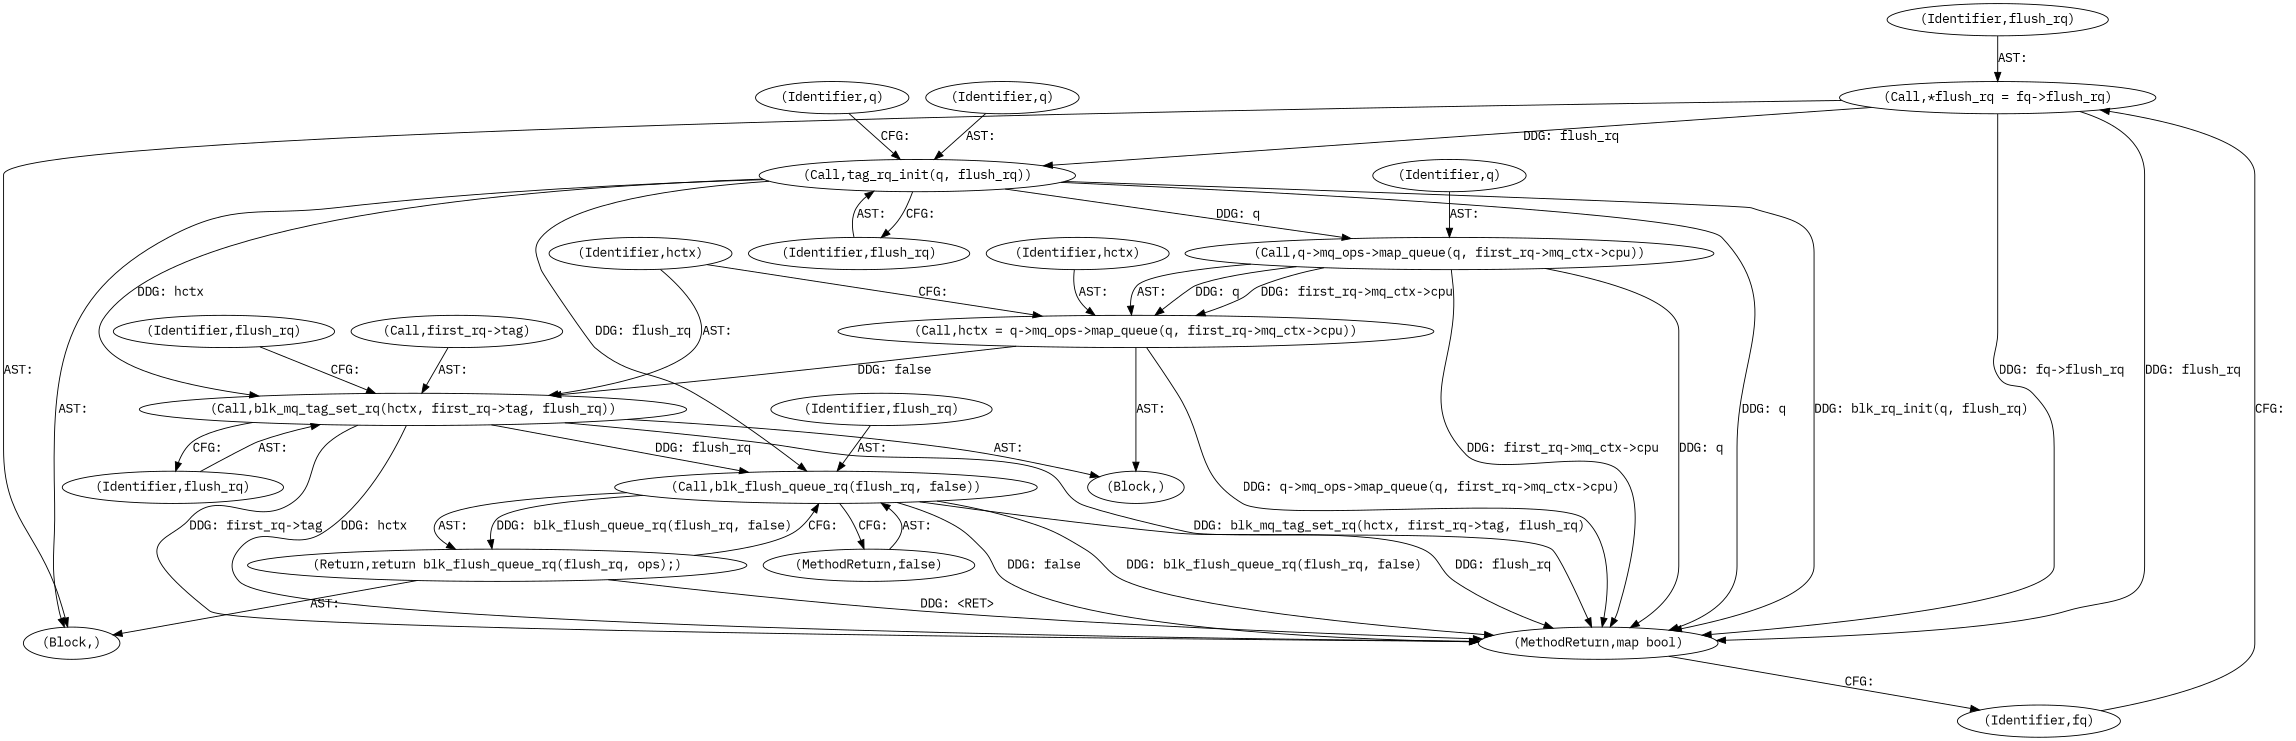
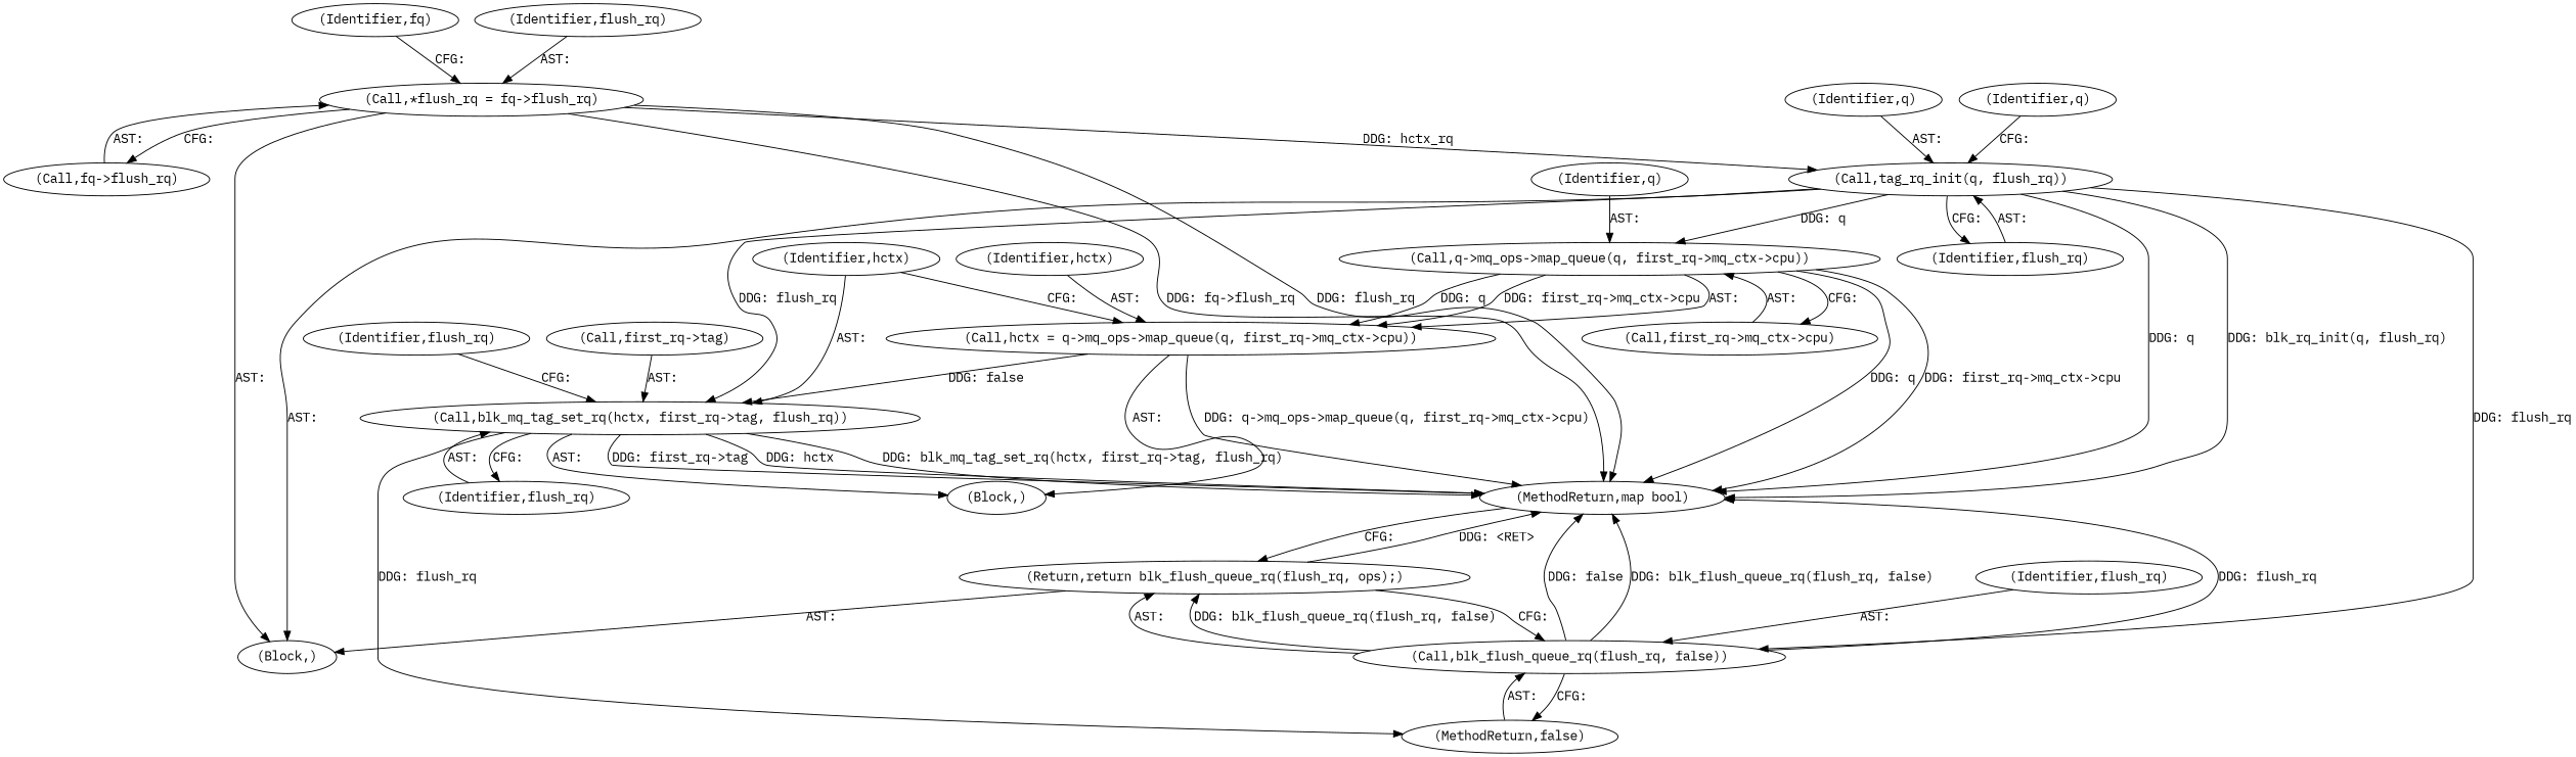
  digraph {
    fontname="IBM Plex Mono"
    node [fontname="IBM Plex Mono"]
    edge [fontname="IBM Plex Mono"]
    n1 [label="(Call,*flush_rq = fq->flush_rq)"]
    n2 [label="(Call,tag_rq_init(q, flush_rq))"]
    n3 [label="(Block,)"]
    n4 [label="(MethodReturn,map bool)"]
+   n5 [label="(Call,fq->flush_rq)"]
    n6 [label="(Call,q->mq_ops->map_queue(q, first_rq->mq_ctx->cpu))"]
    n7 [label="(Call,blk_mq_tag_set_rq(hctx, first_rq->tag, flush_rq))"]
    n8 [label="(Call,blk_flush_queue_rq(flush_rq, false))"]
    n9 [label="(Identifier,flush_rq)"]
    n10 [label="(Return,return blk_flush_queue_rq(flush_rq, ops);)"]
    n11 [label="(Call,hctx = q->mq_ops->map_queue(q, first_rq->mq_ctx->cpu))"]
+   n12 [label="(Call,first_rq->mq_ctx->cpu)"]
    n13 [label="(Block,)"]
    n14 [label="(Identifier,flush_rq)"]
    n15 [label="(MethodReturn,false)"]
    n16 [label="(Identifier,q)"]
    n17 [label="(Identifier,q)"]
    n18 [label="(Identifier,hctx)"]
    n19 [label="(Identifier,fq)"]
    n20 [label="(Identifier,flush_rq)"]
    n21 [label="(Identifier,flush_rq)"]
    n22 [label="(Identifier,hctx)"]
    n23 [label="(Identifier,flush_rq)"]
    n24 [label="(Call,first_rq->tag)"]
    n25 [label="(Identifier,q)"]
-   n1 -> n2 [label="DDG: flush_rq"]
+   n1 -> n2 [label="DDG: hctx_rq"]
    n1 -> n3 [label="AST: "]
    n1 -> n4 [label="DDG: flush_rq"]
    n1 -> n4 [label="DDG: fq->flush_rq"]
+   n1 -> n5 [label="CFG: "]
    n2 -> n3 [label="AST: "]
    n2 -> n4 [label="DDG: blk_rq_init(q, flush_rq)"]
    n2 -> n4 [label="DDG: q"]
    n2 -> n6 [label="DDG: q"]
-   n2 -> n7 [label="DDG: hctx"]
+   n2 -> n7 [label="DDG: flush_rq"]
    n2 -> n8 [label="DDG: flush_rq"]
    n2 -> n9 [label="CFG: "]
-   n4 -> n19 [label="CFG: "]
+   n4 -> n10 [label="CFG: "]
+   n5 -> n1 [label="AST: "]
    n6 -> n4 [label="DDG: q"]
    n6 -> n4 [label="DDG: first_rq->mq_ctx->cpu"]
    n6 -> n11 [label="AST: "]
    n6 -> n11 [label="DDG: q"]
    n6 -> n11 [label="DDG: first_rq->mq_ctx->cpu"]
+   n6 -> n12 [label="CFG: "]
    n7 -> n4 [label="DDG: blk_mq_tag_set_rq(hctx, first_rq->tag, flush_rq)"]
    n7 -> n4 [label="DDG: first_rq->tag"]
    n7 -> n4 [label="DDG: hctx"]
-   n7 -> n8 [label="DDG: flush_rq"]
+   n7 -> n15 [label="DDG: flush_rq"]
    n7 -> n13 [label="AST: "]
    n7 -> n14 [label="CFG: "]
    n8 -> n4 [label="DDG: blk_flush_queue_rq(flush_rq, false)"]
    n8 -> n4 [label="DDG: flush_rq"]
    n8 -> n4 [label="DDG: false"]
    n8 -> n10 [label="AST: "]
    n8 -> n10 [label="DDG: blk_flush_queue_rq(flush_rq, false)"]
    n8 -> n15 [label="CFG: "]
    n9 -> n2 [label="AST: "]
    n10 -> n3 [label="AST: "]
    n10 -> n4 [label="DDG: <RET>"]
    n10 -> n8 [label="CFG: "]
    n11 -> n4 [label="DDG: q->mq_ops->map_queue(q, first_rq->mq_ctx->cpu)"]
    n11 -> n7 [label="DDG: false"]
    n11 -> n13 [label="AST: "]
+   n12 -> n6 [label="AST: "]
    n14 -> n7 [label="AST: "]
    n15 -> n8 [label="AST: "]
    n16 -> n2 [label="AST: "]
    n17 -> n6 [label="AST: "]
    n18 -> n7 [label="AST: "]
    n18 -> n11 [label="CFG: "]
    n19 -> n1 [label="CFG: "]
    n20 -> n8 [label="AST: "]
    n21 -> n7 [label="CFG: "]
    n22 -> n11 [label="AST: "]
    n23 -> n1 [label="AST: "]
    n24 -> n7 [label="AST: "]
    n25 -> n2 [label="CFG: "]
  }
